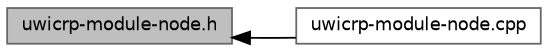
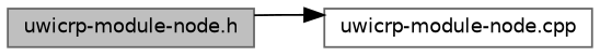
  digraph {
    rankdir=LR
    node [color=gray40 fontname=Helvetica fontsize=10 shape=record style=filled]
    n1 [fillcolor=grey75 fontcolor=black height=0.2 label="uwicrp-module-node.h" width=0.4]
    n2 [fillcolor=white height=0.2 label="uwicrp-module-node.cpp" width=0.4]
-   n1 -> n2 [color=black dir=back fontname=Helvetica fontsize=10 labelfontname=Helvetica labelfontsize=10 style=solid]
+   n2 -> n1 [color=black dir=back fontname=Helvetica fontsize=10 labelfontname=Helvetica labelfontsize=10 style=solid]
  }
